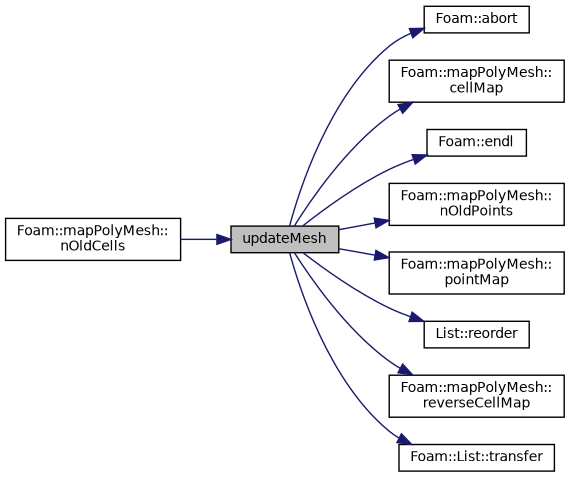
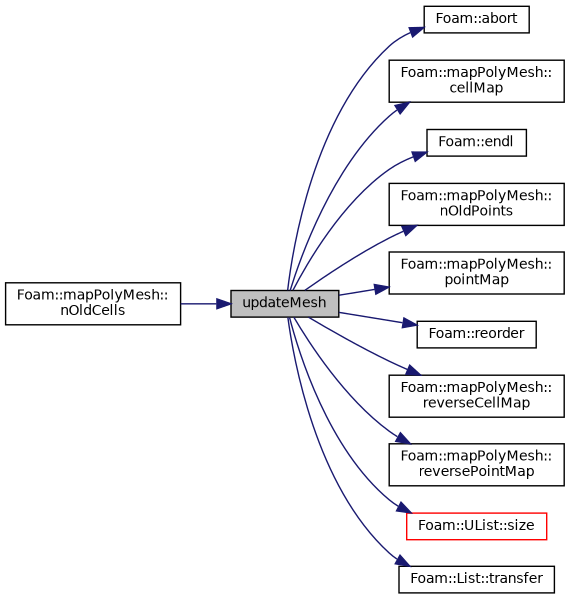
  digraph {
    rankdir=LR
    node [color=black fontname=Helvetica fontsize=10 shape=record]
    edge [color=midnightblue fontname=Helvetica fontsize=10 labelfontname=Helvetica labelfontsize=10 style=solid]
    n1 [fillcolor=grey75 fontcolor=black height=0.2 label=updateMesh style=filled width=0.4]
    n2 [height=0.2 label="Foam::abort" width=0.4]
    n3 [height=0.2 label="Foam::mapPolyMesh::\lcellMap" width=0.4]
    n4 [height=0.2 label="Foam::endl" width=0.4]
    n5 [height=0.2 label="Foam::mapPolyMesh::\lnOldPoints" width=0.4]
    n6 [height=0.2 label="Foam::mapPolyMesh::\lpointMap" width=0.4]
-   n7 [height=0.2 label="List::reorder" width=0.4]
+   n7 [height=0.2 label="Foam::reorder" width=0.4]
    n8 [height=0.2 label="Foam::mapPolyMesh::\lreverseCellMap" width=0.4]
+   n9 [height=0.2 label="Foam::mapPolyMesh::\lreversePointMap" width=0.4]
+   n10 [color=red height=0.2 label="Foam::UList::size" width=0.4]
    n11 [height=0.2 label="Foam::List::transfer" width=0.4]
    n12 [height=0.2 label="Foam::mapPolyMesh::\lnOldCells" width=0.4]
    n1 -> n2
    n1 -> n3
    n1 -> n4
    n1 -> n5
    n1 -> n6
    n1 -> n7
    n1 -> n8
+   n1 -> n9
+   n1 -> n10
    n1 -> n11
    n12 -> n1
  }
